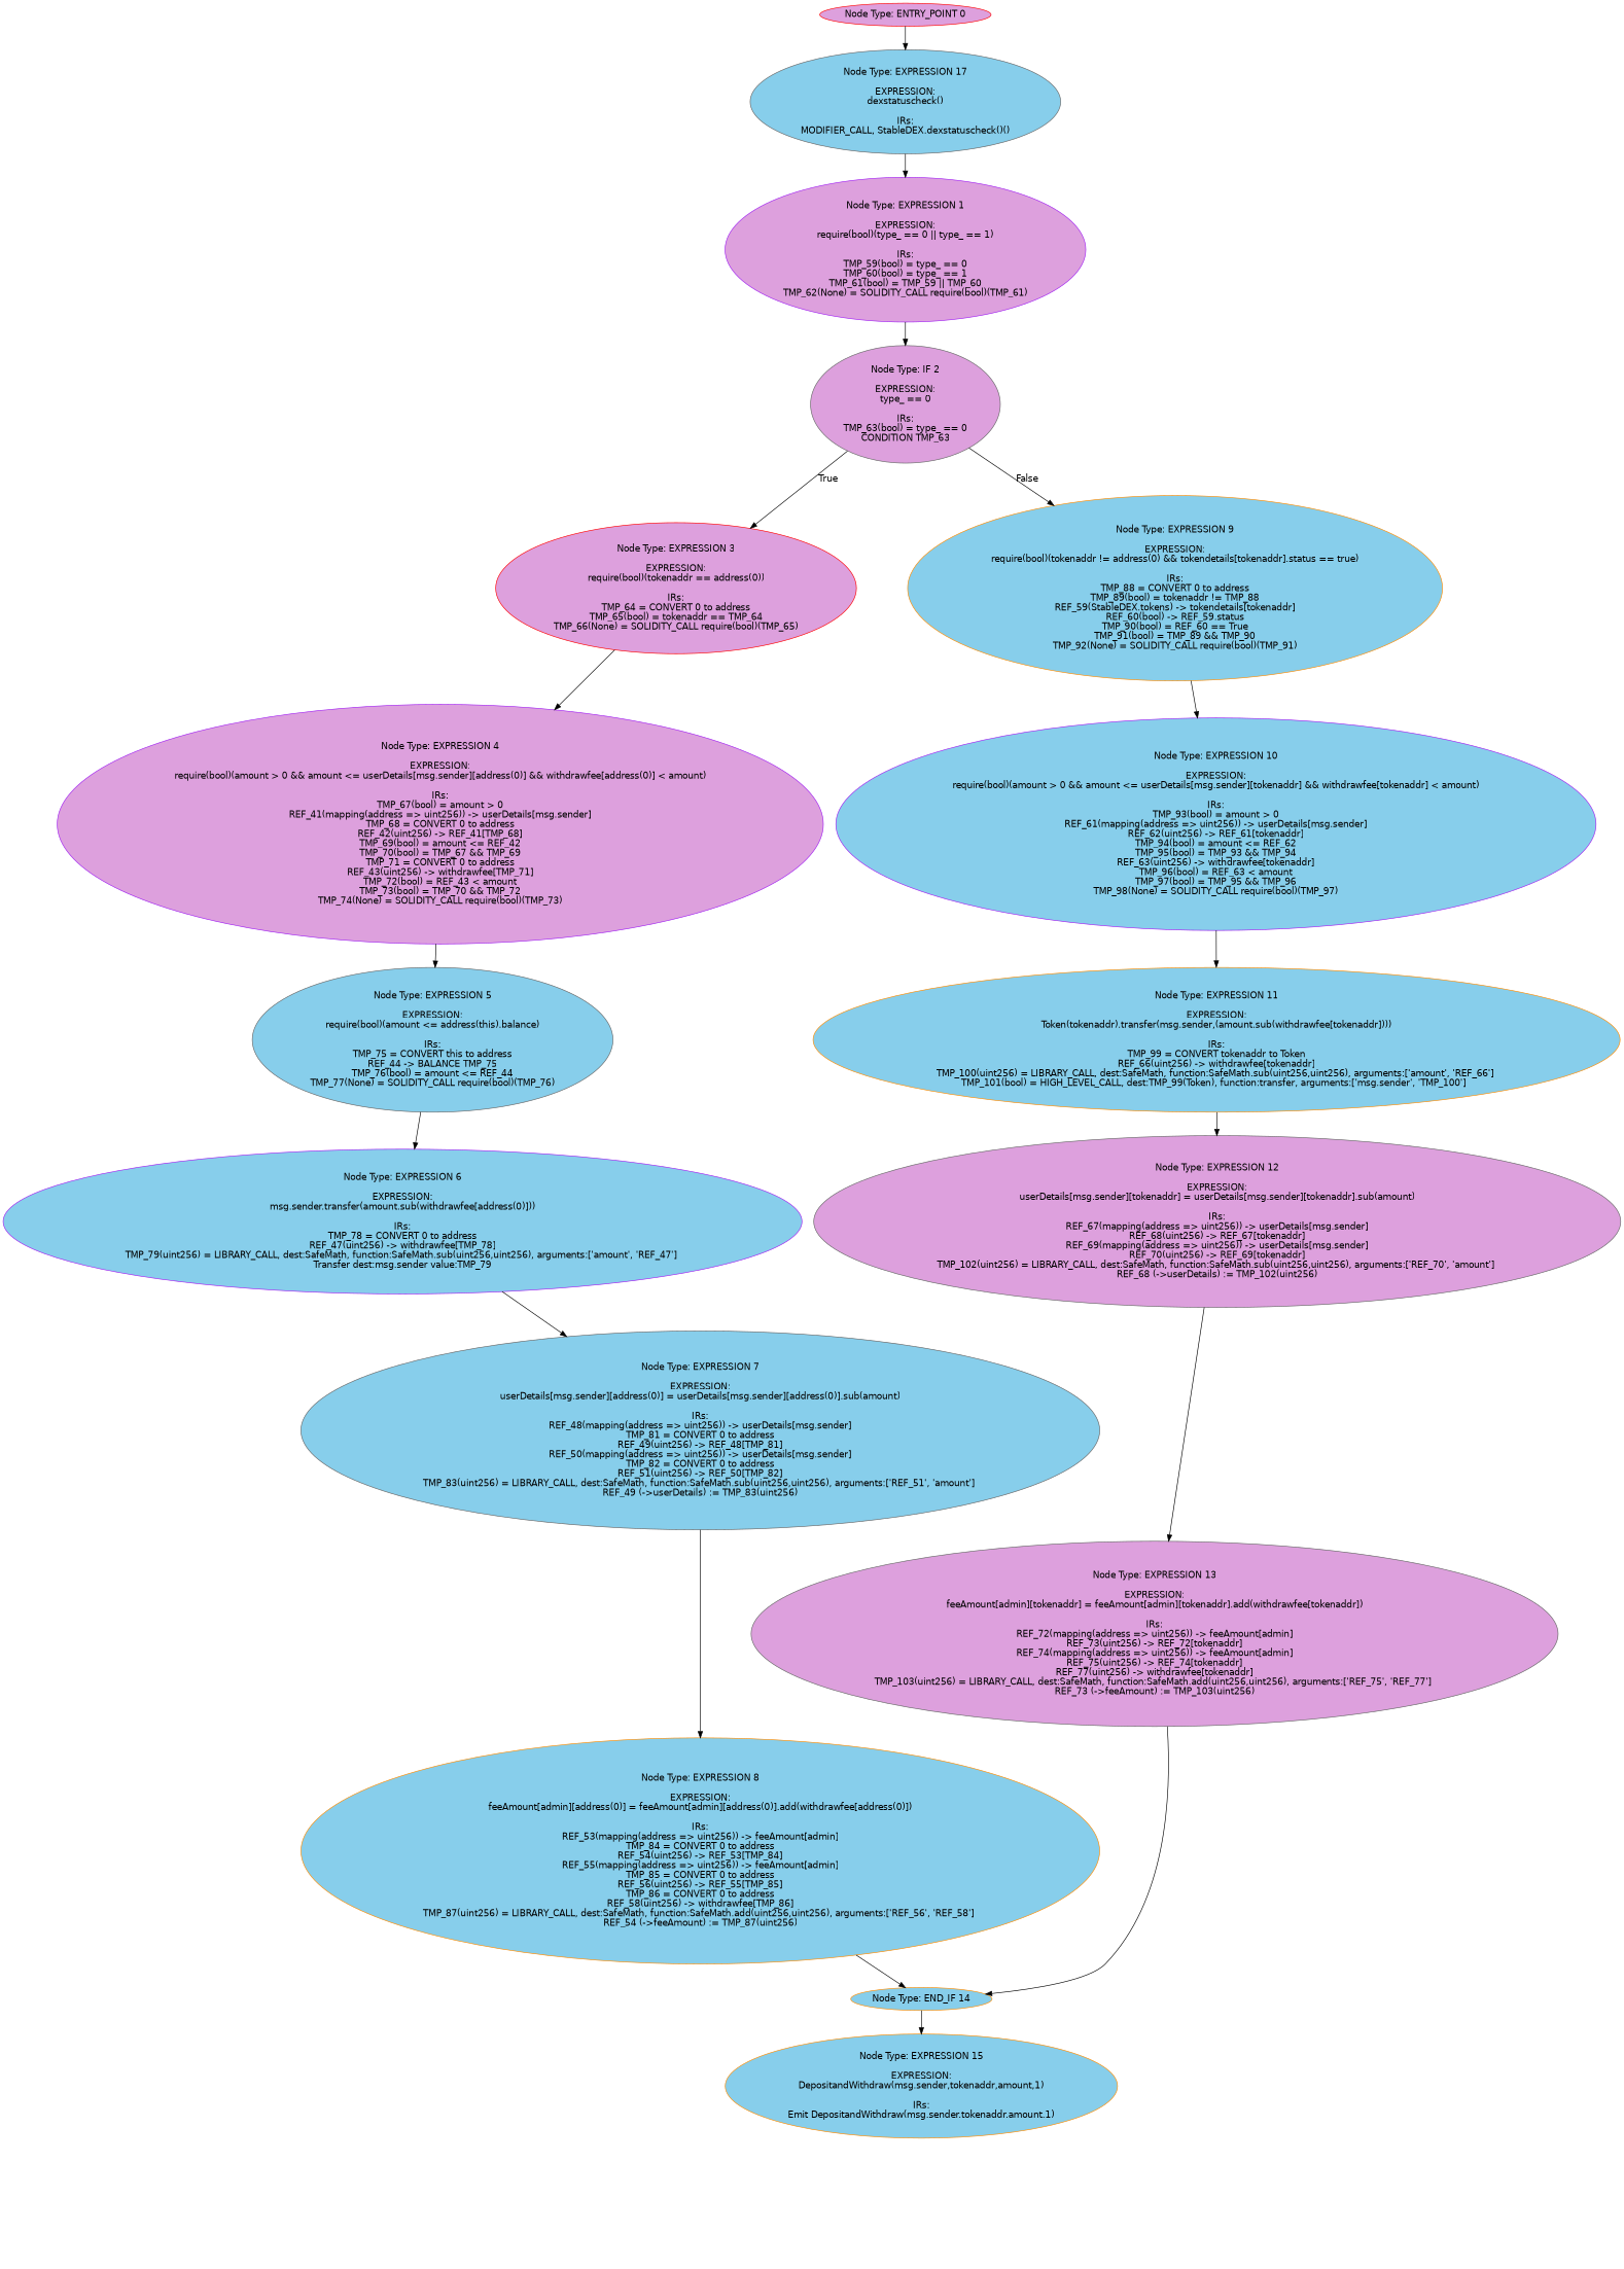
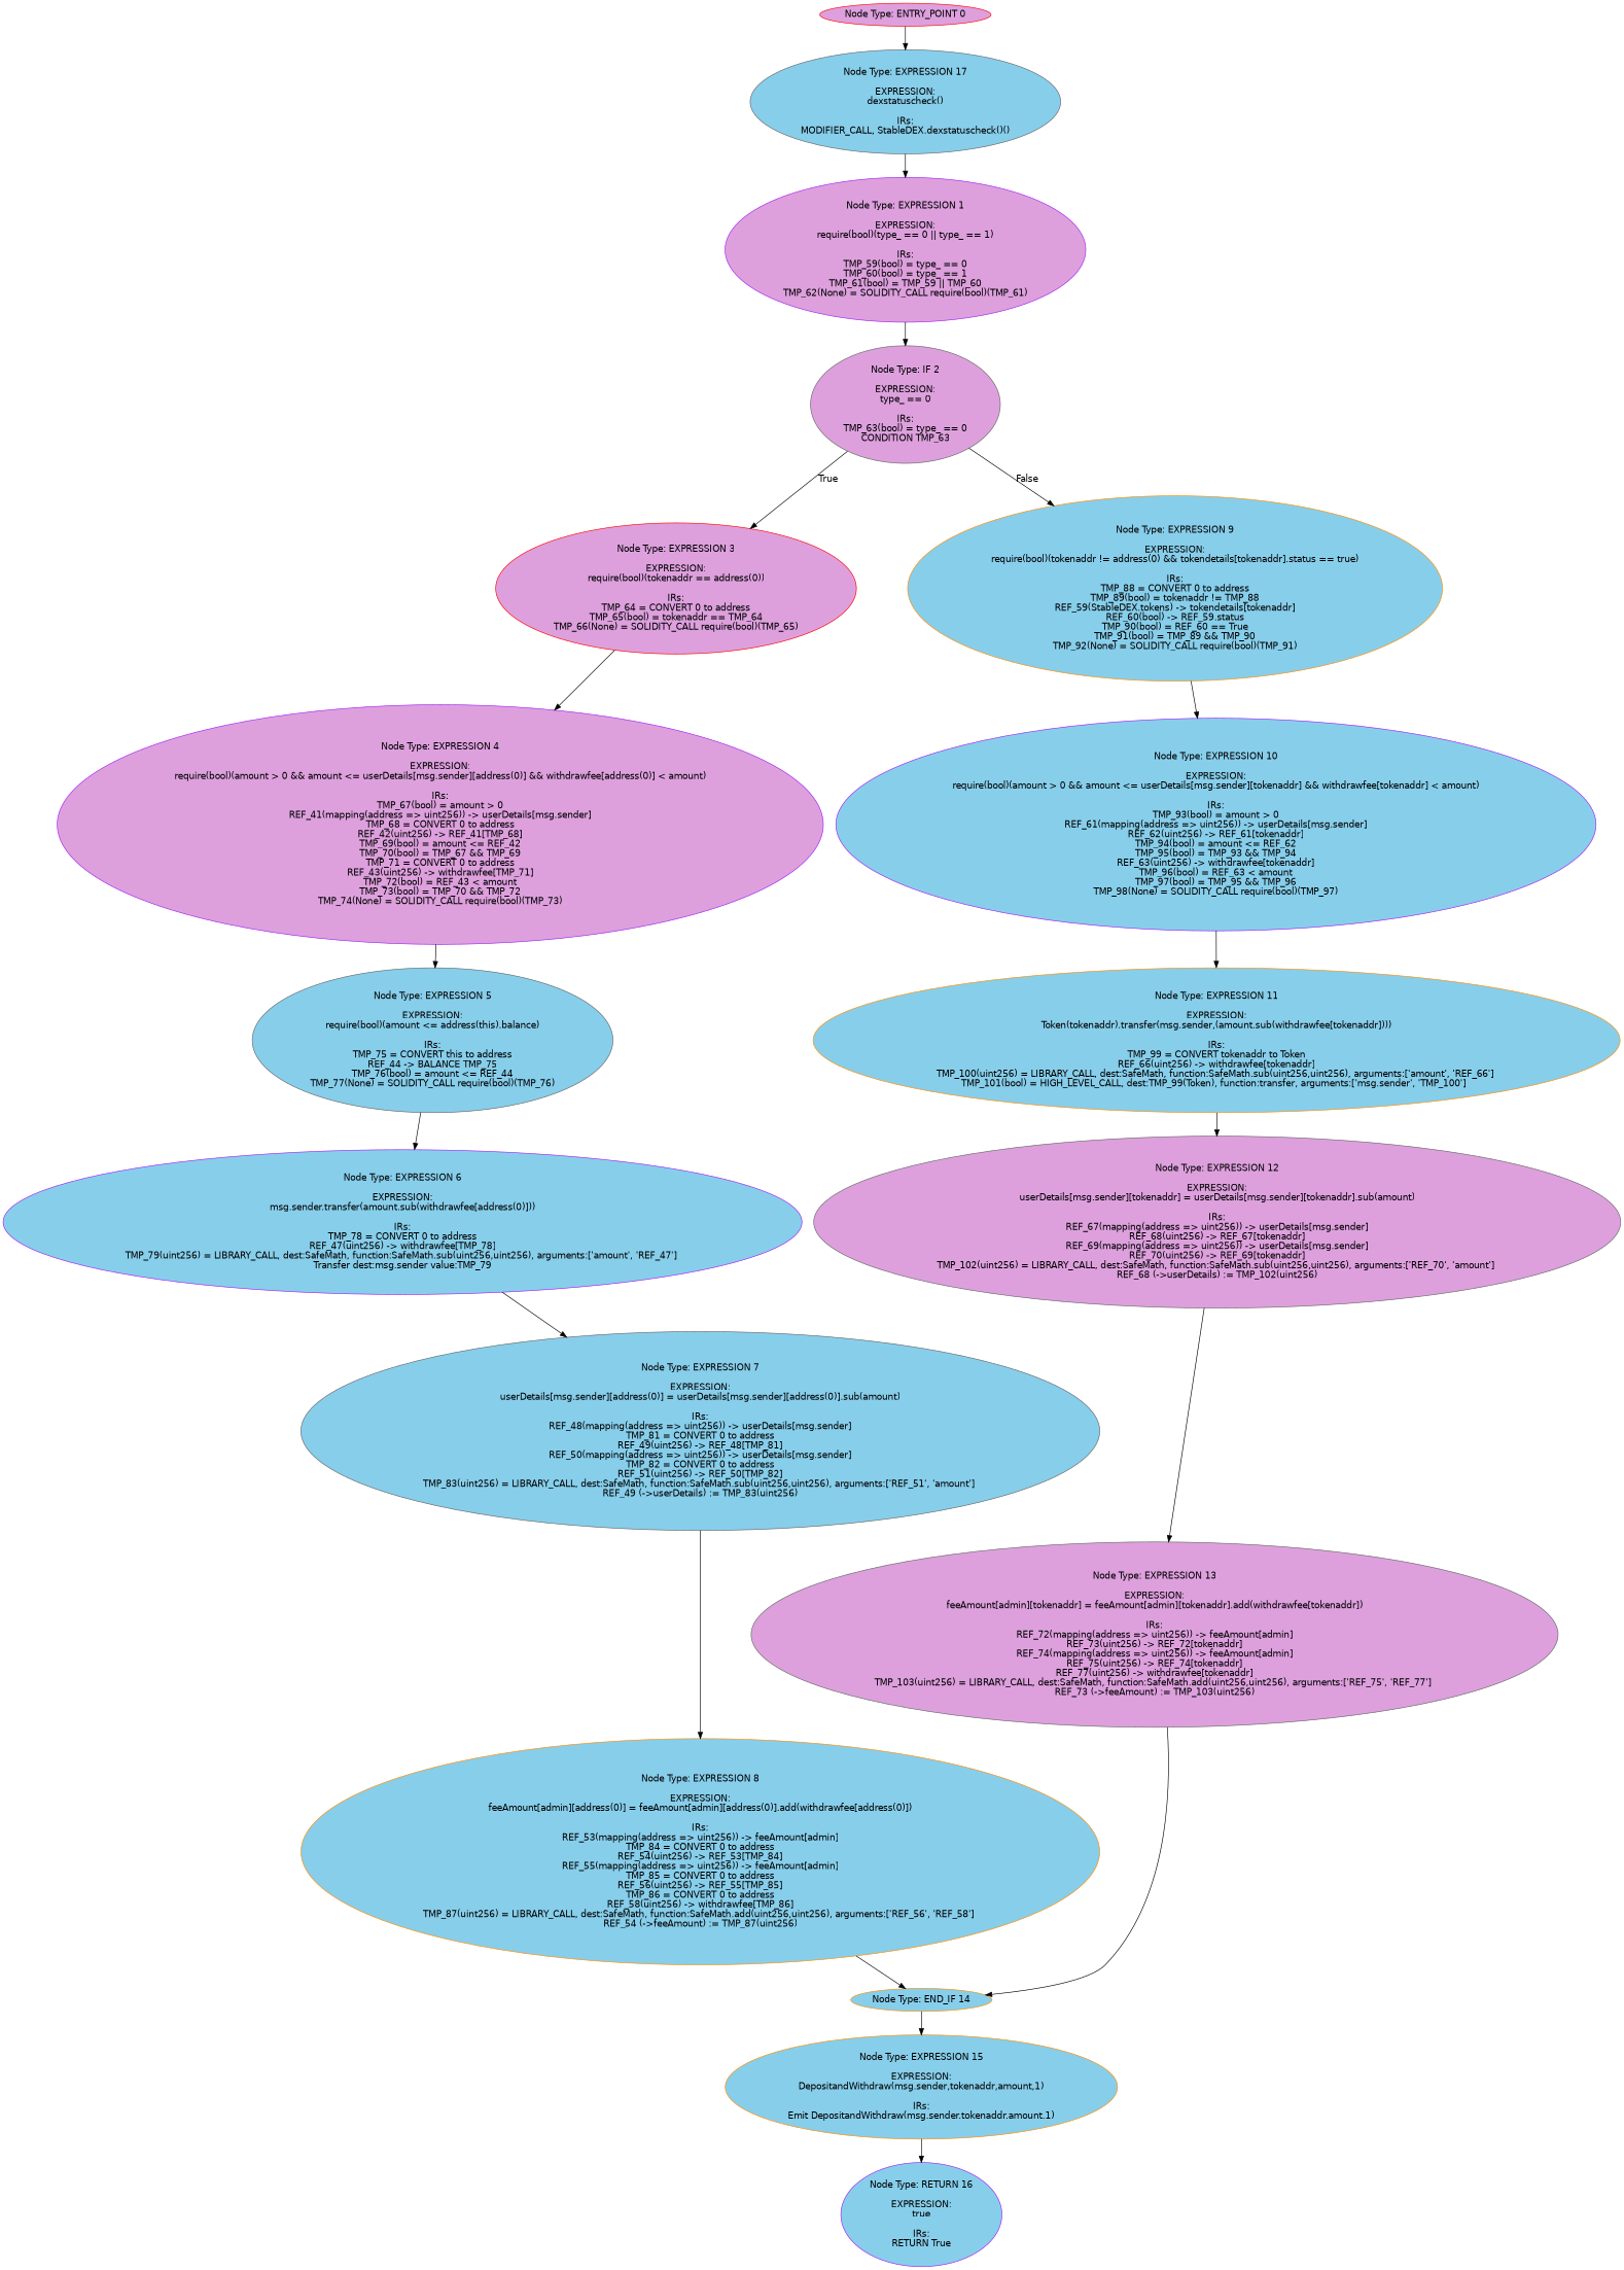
  digraph {
    fontname="DejaVu Sans"
    node [style=filled fillcolor=skyblue color=gray40 fontname="DejaVu Sans"]
    edge [fontname="DejaVu Sans"]
    n1 [label="Node Type: ENTRY_POINT 0\n" fillcolor=plum color=red]
    n2 [label="Node Type: EXPRESSION 17\n\nEXPRESSION:\ndexstatuscheck()\n\nIRs:\nMODIFIER_CALL, StableDEX.dexstatuscheck()()"]
    n3 [label="Node Type: EXPRESSION 1\n\nEXPRESSION:\nrequire(bool)(type_ == 0 || type_ == 1)\n\nIRs:\nTMP_59(bool) = type_ == 0\nTMP_60(bool) = type_ == 1\nTMP_61(bool) = TMP_59 || TMP_60\nTMP_62(None) = SOLIDITY_CALL require(bool)(TMP_61)" fillcolor=plum color=purple]
    n4 [label="Node Type: IF 2\n\nEXPRESSION:\ntype_ == 0\n\nIRs:\nTMP_63(bool) = type_ == 0\nCONDITION TMP_63" fillcolor=plum]
    n5 [label="Node Type: EXPRESSION 3\n\nEXPRESSION:\nrequire(bool)(tokenaddr == address(0))\n\nIRs:\nTMP_64 = CONVERT 0 to address\nTMP_65(bool) = tokenaddr == TMP_64\nTMP_66(None) = SOLIDITY_CALL require(bool)(TMP_65)" fillcolor=plum color=red]
    n6 [label="Node Type: EXPRESSION 9\n\nEXPRESSION:\nrequire(bool)(tokenaddr != address(0) && tokendetails[tokenaddr].status == true)\n\nIRs:\nTMP_88 = CONVERT 0 to address\nTMP_89(bool) = tokenaddr != TMP_88\nREF_59(StableDEX.tokens) -> tokendetails[tokenaddr]\nREF_60(bool) -> REF_59.status\nTMP_90(bool) = REF_60 == True\nTMP_91(bool) = TMP_89 && TMP_90\nTMP_92(None) = SOLIDITY_CALL require(bool)(TMP_91)" color=darkorange]
    n7 [label="Node Type: EXPRESSION 4\n\nEXPRESSION:\nrequire(bool)(amount > 0 && amount <= userDetails[msg.sender][address(0)] && withdrawfee[address(0)] < amount)\n\nIRs:\nTMP_67(bool) = amount > 0\nREF_41(mapping(address => uint256)) -> userDetails[msg.sender]\nTMP_68 = CONVERT 0 to address\nREF_42(uint256) -> REF_41[TMP_68]\nTMP_69(bool) = amount <= REF_42\nTMP_70(bool) = TMP_67 && TMP_69\nTMP_71 = CONVERT 0 to address\nREF_43(uint256) -> withdrawfee[TMP_71]\nTMP_72(bool) = REF_43 < amount\nTMP_73(bool) = TMP_70 && TMP_72\nTMP_74(None) = SOLIDITY_CALL require(bool)(TMP_73)" fillcolor=plum color=purple]
    n8 [label="Node Type: EXPRESSION 10\n\nEXPRESSION:\nrequire(bool)(amount > 0 && amount <= userDetails[msg.sender][tokenaddr] && withdrawfee[tokenaddr] < amount)\n\nIRs:\nTMP_93(bool) = amount > 0\nREF_61(mapping(address => uint256)) -> userDetails[msg.sender]\nREF_62(uint256) -> REF_61[tokenaddr]\nTMP_94(bool) = amount <= REF_62\nTMP_95(bool) = TMP_93 && TMP_94\nREF_63(uint256) -> withdrawfee[tokenaddr]\nTMP_96(bool) = REF_63 < amount\nTMP_97(bool) = TMP_95 && TMP_96\nTMP_98(None) = SOLIDITY_CALL require(bool)(TMP_97)" color=purple]
    n9 [label="Node Type: EXPRESSION 5\n\nEXPRESSION:\nrequire(bool)(amount <= address(this).balance)\n\nIRs:\nTMP_75 = CONVERT this to address\nREF_44 -> BALANCE TMP_75\nTMP_76(bool) = amount <= REF_44\nTMP_77(None) = SOLIDITY_CALL require(bool)(TMP_76)"]
    n10 [label="Node Type: EXPRESSION 6\n\nEXPRESSION:\nmsg.sender.transfer(amount.sub(withdrawfee[address(0)]))\n\nIRs:\nTMP_78 = CONVERT 0 to address\nREF_47(uint256) -> withdrawfee[TMP_78]\nTMP_79(uint256) = LIBRARY_CALL, dest:SafeMath, function:SafeMath.sub(uint256,uint256), arguments:['amount', 'REF_47'] \nTransfer dest:msg.sender value:TMP_79" color=purple]
    n11 [label="Node Type: EXPRESSION 7\n\nEXPRESSION:\nuserDetails[msg.sender][address(0)] = userDetails[msg.sender][address(0)].sub(amount)\n\nIRs:\nREF_48(mapping(address => uint256)) -> userDetails[msg.sender]\nTMP_81 = CONVERT 0 to address\nREF_49(uint256) -> REF_48[TMP_81]\nREF_50(mapping(address => uint256)) -> userDetails[msg.sender]\nTMP_82 = CONVERT 0 to address\nREF_51(uint256) -> REF_50[TMP_82]\nTMP_83(uint256) = LIBRARY_CALL, dest:SafeMath, function:SafeMath.sub(uint256,uint256), arguments:['REF_51', 'amount'] \nREF_49 (->userDetails) := TMP_83(uint256)"]
    n12 [label="Node Type: EXPRESSION 8\n\nEXPRESSION:\nfeeAmount[admin][address(0)] = feeAmount[admin][address(0)].add(withdrawfee[address(0)])\n\nIRs:\nREF_53(mapping(address => uint256)) -> feeAmount[admin]\nTMP_84 = CONVERT 0 to address\nREF_54(uint256) -> REF_53[TMP_84]\nREF_55(mapping(address => uint256)) -> feeAmount[admin]\nTMP_85 = CONVERT 0 to address\nREF_56(uint256) -> REF_55[TMP_85]\nTMP_86 = CONVERT 0 to address\nREF_58(uint256) -> withdrawfee[TMP_86]\nTMP_87(uint256) = LIBRARY_CALL, dest:SafeMath, function:SafeMath.add(uint256,uint256), arguments:['REF_56', 'REF_58'] \nREF_54 (->feeAmount) := TMP_87(uint256)" color=darkorange]
    n13 [label="Node Type: END_IF 14\n" color=darkorange]
    n14 [label="Node Type: EXPRESSION 15\n\nEXPRESSION:\nDepositandWithdraw(msg.sender,tokenaddr,amount,1)\n\nIRs:\nEmit DepositandWithdraw(msg.sender.tokenaddr.amount.1)" color=darkorange]
    n15 [label="Node Type: EXPRESSION 11\n\nEXPRESSION:\nToken(tokenaddr).transfer(msg.sender,(amount.sub(withdrawfee[tokenaddr])))\n\nIRs:\nTMP_99 = CONVERT tokenaddr to Token\nREF_66(uint256) -> withdrawfee[tokenaddr]\nTMP_100(uint256) = LIBRARY_CALL, dest:SafeMath, function:SafeMath.sub(uint256,uint256), arguments:['amount', 'REF_66'] \nTMP_101(bool) = HIGH_LEVEL_CALL, dest:TMP_99(Token), function:transfer, arguments:['msg.sender', 'TMP_100']  " color=darkorange]
    n16 [label="Node Type: EXPRESSION 12\n\nEXPRESSION:\nuserDetails[msg.sender][tokenaddr] = userDetails[msg.sender][tokenaddr].sub(amount)\n\nIRs:\nREF_67(mapping(address => uint256)) -> userDetails[msg.sender]\nREF_68(uint256) -> REF_67[tokenaddr]\nREF_69(mapping(address => uint256)) -> userDetails[msg.sender]\nREF_70(uint256) -> REF_69[tokenaddr]\nTMP_102(uint256) = LIBRARY_CALL, dest:SafeMath, function:SafeMath.sub(uint256,uint256), arguments:['REF_70', 'amount'] \nREF_68 (->userDetails) := TMP_102(uint256)" fillcolor=plum]
    n17 [label="Node Type: EXPRESSION 13\n\nEXPRESSION:\nfeeAmount[admin][tokenaddr] = feeAmount[admin][tokenaddr].add(withdrawfee[tokenaddr])\n\nIRs:\nREF_72(mapping(address => uint256)) -> feeAmount[admin]\nREF_73(uint256) -> REF_72[tokenaddr]\nREF_74(mapping(address => uint256)) -> feeAmount[admin]\nREF_75(uint256) -> REF_74[tokenaddr]\nREF_77(uint256) -> withdrawfee[tokenaddr]\nTMP_103(uint256) = LIBRARY_CALL, dest:SafeMath, function:SafeMath.add(uint256,uint256), arguments:['REF_75', 'REF_77'] \nREF_73 (->feeAmount) := TMP_103(uint256)" fillcolor=plum]
+   n18 [label="Node Type: RETURN 16\n\nEXPRESSION:\ntrue\n\nIRs:\nRETURN True" color=purple]
    n1 -> n2
    n2 -> n3
    n3 -> n4
    n4 -> n5 [label=True]
    n4 -> n6 [label=False]
    n5 -> n7
    n6 -> n8
    n7 -> n9
    n8 -> n15
    n9 -> n10
    n10 -> n11
    n11 -> n12
    n12 -> n13
    n13 -> n14
+   n14 -> n18
    n15 -> n16
    n16 -> n17
    n17 -> n13
  }
